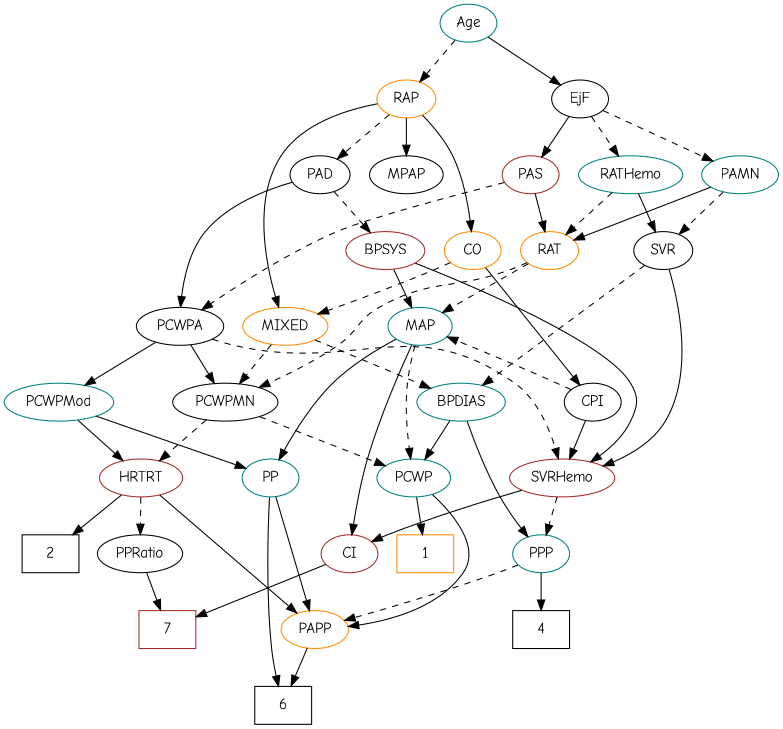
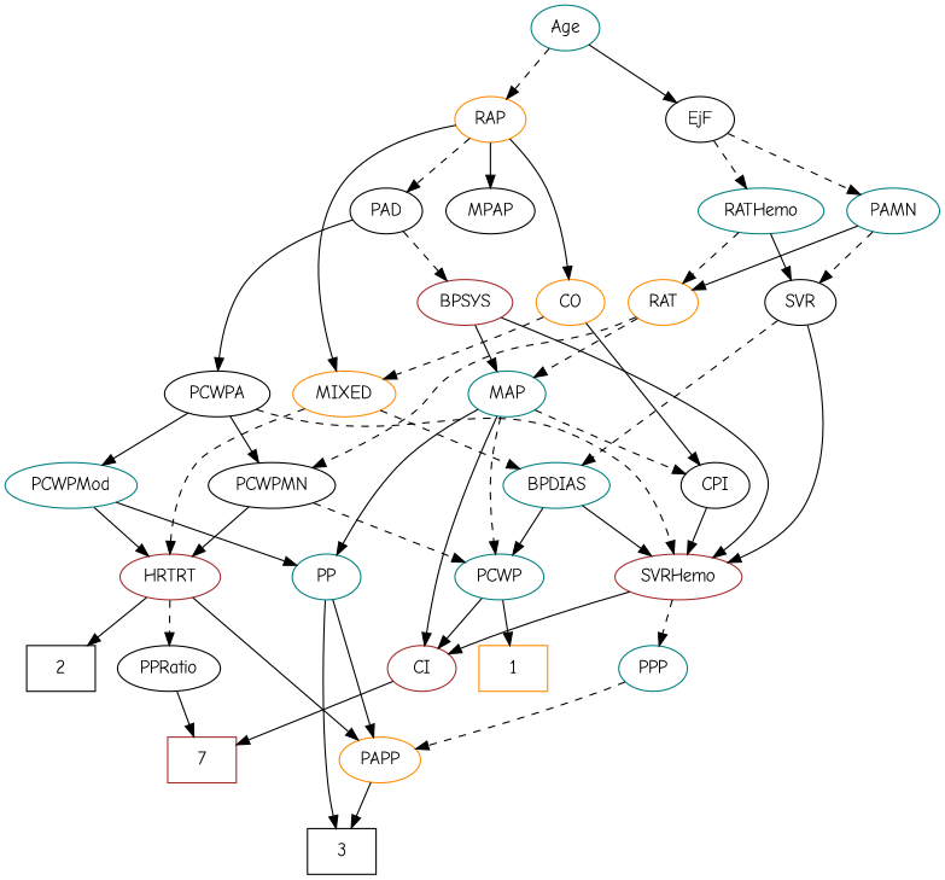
  strict digraph {
    fontname="Comic Neue"
    node [color=black fontname="Comic Neue"]
    edge [fontname="Comic Neue" style=solid]
    1 [color=darkorange height=0.5 shape=box width=0.75]
    2 [height=0.5 shape=box width=0.75]
-   3 [height=0.5 shape=box width=0.75 label=6]
-   4 [height=0.5 shape=box width=0.75]
+   3 [height=0.5 shape=box width=0.75]
    n5 [color=brown height=0.5 label=7 shape=box width=0.75]
    Age [color=teal height=0.5 width=0.75]
    EjF [height=0.5 width=0.75]
    RAP [color=darkorange height=0.5 width=0.77632]
-   PAS [color=brown height=0.5 width=0.75]
    PAMN [color=teal height=0.5 width=1.011]
    RATHemo [color=teal height=0.5 width=1.3721]
    MPAP [height=0.5 width=0.97491]
    PAD [height=0.5 width=0.79437]
    CO [color=darkorange height=0.5 width=0.75]
    MIXED [color=darkorange height=0.5 width=1.1193]
    PCWPA [height=0.5 width=1.1555]
    RAT [color=darkorange height=0.5 width=0.75827]
    SVR [height=0.5 width=0.77632]
    BPSYS [color=brown height=0.5 width=1.0471]
    CPI [height=0.5 width=0.75]
    PCWPMN [height=0.5 width=1.3902]
    SVRHemo [color=brown height=0.5 width=1.3902]
    PCWPMod [color=teal height=0.5 width=1.4443]
    MAP [color=teal height=0.5 width=0.84854]
    BPDIAS [color=teal height=0.5 width=1.1735]
    HRTRT [color=brown height=0.5 width=1.1013]
    PCWP [color=teal height=0.5 width=0.97491]
    PPP [color=teal height=0.5 width=0.75]
    PAPP [color=darkorange height=0.5 width=0.88464]
    PPRatio [height=0.5 width=1.1013]
    CI [color=brown height=0.5 width=0.75]
    PP [color=teal height=0.5 width=0.75]
    Age -> EjF
    Age -> RAP [style=dashed]
-   EjF -> PAS
    EjF -> PAMN [style=dashed]
    EjF -> RATHemo [style=dashed]
    RAP -> MPAP
    RAP -> PAD [style=dashed]
    RAP -> CO
    RAP -> MIXED
-   PAS -> PCWPA [style=dashed]
-   PAS -> RAT
    PAMN -> RAT
    PAMN -> SVR [style=dashed]
    RATHemo -> RAT [style=dashed]
    RATHemo -> SVR
    PAD -> PCWPA
    PAD -> BPSYS [style=dashed]
    CO -> MIXED [style=dashed]
    CO -> CPI
-   MIXED -> PCWPMN [style=dashed]
+   MIXED -> HRTRT [style=dashed]
    MIXED -> BPDIAS [style=dashed]
    PCWPA -> PCWPMN
    PCWPA -> SVRHemo [style=dashed]
    PCWPA -> PCWPMod
    RAT -> PCWPMN [style=dashed]
    RAT -> MAP [style=dashed]
    SVR -> SVRHemo
    SVR -> BPDIAS [style=dashed]
    BPSYS -> SVRHemo
    BPSYS -> MAP
    CPI -> SVRHemo
-   CPI -> MAP [style=dashed]
-   PCWPMN -> HRTRT [style=dashed]
+   MAP -> CPI [style=dashed]
+   PCWPMN -> HRTRT
    PCWPMN -> PCWP [style=dashed]
    SVRHemo -> PPP [style=dashed]
    SVRHemo -> CI
    PCWPMod -> HRTRT
    PCWPMod -> PP
    MAP -> PCWP [style=dashed]
    MAP -> CI
    MAP -> PP
    BPDIAS -> PCWP
-   BPDIAS -> PPP
+   BPDIAS -> SVRHemo
    HRTRT -> 2
    HRTRT -> PAPP
    HRTRT -> PPRatio [style=dashed]
    PCWP -> 1
-   PCWP -> PAPP
-   PPP -> 4
+   PCWP -> CI
    PPP -> PAPP [style=dashed]
    PAPP -> 3
    PPRatio -> n5
    CI -> n5
    PP -> 3
    PP -> PAPP
  }
